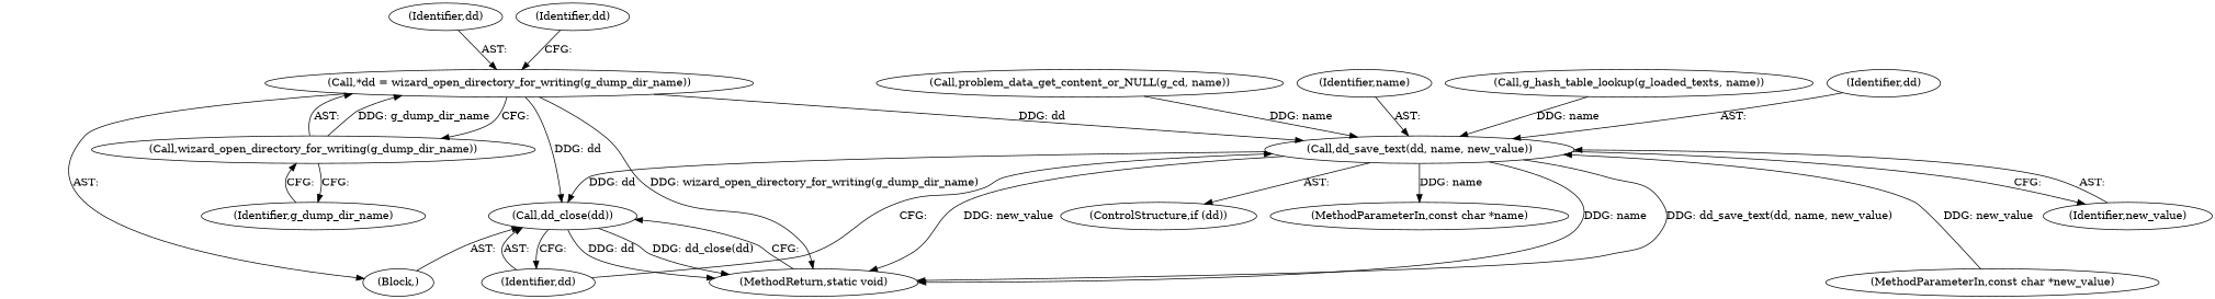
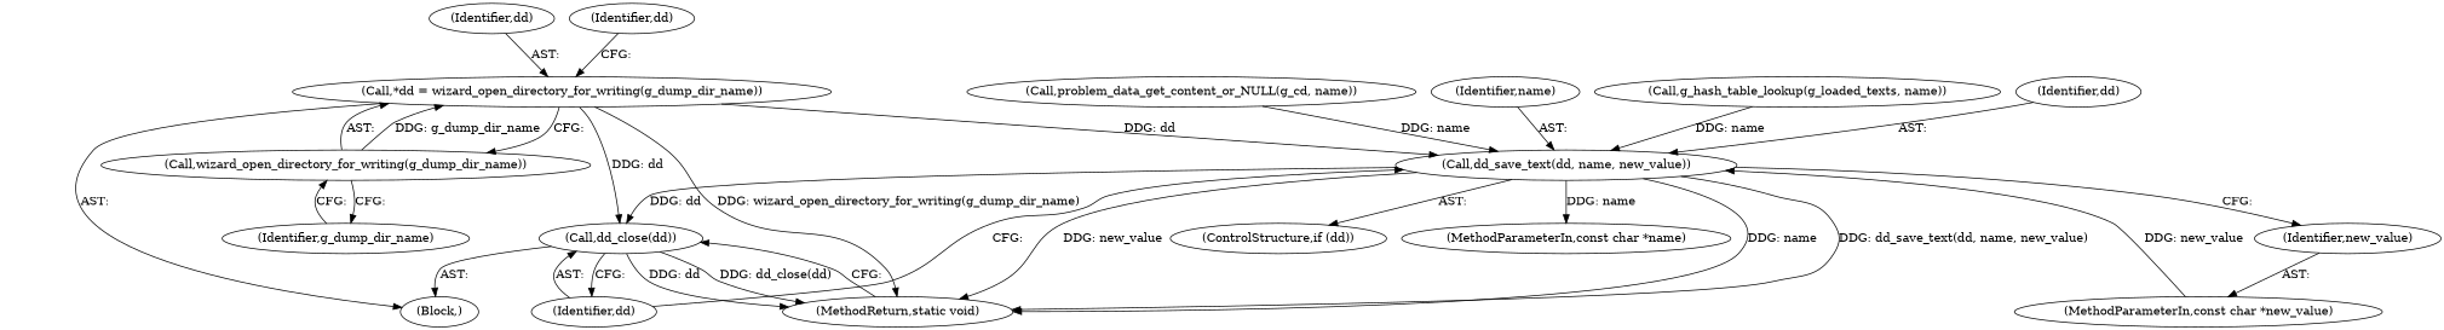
  digraph {
    n1 [label="(Call,*dd = wizard_open_directory_for_writing(g_dump_dir_name))"]
    n2 [label="(Call,wizard_open_directory_for_writing(g_dump_dir_name))"]
    n3 [label="(Call,dd_save_text(dd, name, new_value))"]
    n4 [label="(Call,dd_close(dd))"]
    n5 [label="(Block,)"]
    n6 [label="(MethodReturn,static void)"]
    n7 [label="(Identifier,g_dump_dir_name)"]
    n8 [label="(ControlStructure,if (dd))"]
    n9 [label="(Identifier,new_value)"]
    n10 [label="(MethodParameterIn,const char *name)"]
    n11 [label="(Identifier,dd)"]
    n12 [label="(Identifier,dd)"]
    n13 [label="(Call,problem_data_get_content_or_NULL(g_cd, name))"]
    n14 [label="(Identifier,dd)"]
    n15 [label="(Identifier,name)"]
    n16 [label="(Call,g_hash_table_lookup(g_loaded_texts, name))"]
    n17 [label="(Identifier,dd)"]
    n18 [label="(MethodParameterIn,const char *new_value)"]
    n1 -> n2 [label="CFG: "]
    n1 -> n3 [label="DDG: dd"]
    n1 -> n4 [label="DDG: dd"]
    n1 -> n5 [label="AST: "]
    n1 -> n6 [label="DDG: wizard_open_directory_for_writing(g_dump_dir_name)"]
    n2 -> n1 [label="AST: "]
    n2 -> n1 [label="DDG: g_dump_dir_name"]
    n2 -> n7 [label="CFG: "]
    n3 -> n4 [label="DDG: dd"]
    n3 -> n6 [label="DDG: dd_save_text(dd, name, new_value)"]
    n3 -> n6 [label="DDG: new_value"]
    n3 -> n6 [label="DDG: name"]
    n3 -> n8 [label="AST: "]
    n3 -> n9 [label="CFG: "]
    n3 -> n10 [label="DDG: name"]
-   n5 -> n4 [label="AST: "]
+   n4 -> n5 [label="AST: "]
    n4 -> n6 [label="DDG: dd"]
    n4 -> n6 [label="DDG: dd_close(dd)"]
    n4 -> n11 [label="CFG: "]
    n6 -> n4 [label="CFG: "]
    n7 -> n2 [label="CFG: "]
-   n9 -> n3 [label="AST: "]
+   n9 -> n18 [label="AST: "]
    n11 -> n3 [label="CFG: "]
    n11 -> n4 [label="AST: "]
    n12 -> n1 [label="AST: "]
    n13 -> n3 [label="DDG: name"]
    n14 -> n1 [label="CFG: "]
    n15 -> n3 [label="AST: "]
    n16 -> n3 [label="DDG: name"]
    n17 -> n3 [label="AST: "]
    n18 -> n3 [label="DDG: new_value"]
  }
